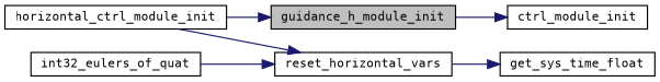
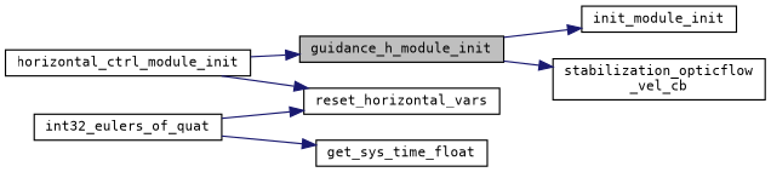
  digraph {
    fontname="DejaVu Sans Mono"
    rankdir=LR
    node [color=black fillcolor=white fontname="DejaVu Sans Mono" fontsize=10 shape=record style=filled]
    edge [color=midnightblue fontname="DejaVu Sans Mono" fontsize=10 labelfontname=FreeSans labelfontsize=10 style=solid]
    n1 [fillcolor=grey75 fontcolor=black height=0.2 label=guidance_h_module_init width=0.4]
-   n2 [height=0.2 label=ctrl_module_init width=0.4]
+   n2 [height=0.2 label=init_module_init width=0.4]
+   n3 [height=0.2 label="stabilization_opticflow\l_vel_cb" width=0.4]
    n4 [height=0.2 label=horizontal_ctrl_module_init width=0.4]
    n5 [height=0.2 label=reset_horizontal_vars width=0.4]
    n6 [height=0.2 label=get_sys_time_float width=0.4]
    n7 [height=0.2 label=int32_eulers_of_quat width=0.4]
    n1 -> n2
+   n1 -> n3
    n4 -> n1
    n4 -> n5
-   n5 -> n6
+   n7 -> n6
    n7 -> n5
  }
